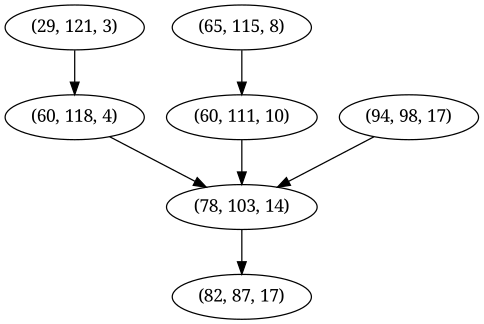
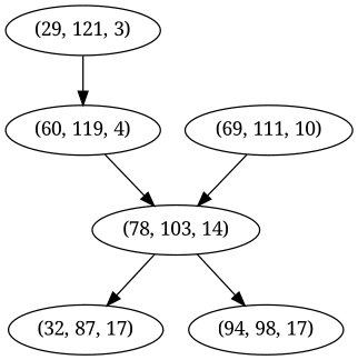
  digraph {
    fontname="Noto Serif"
    node [fontname="Noto Serif"]
    edge [fontname="Noto Serif"]
    n1 [label="(29, 121, 3)"]
-   "(60, 119, 4)" [label="(60, 118, 4)"]
+   "(60, 119, 4)"
    "(78, 103, 14)"
-   "(65, 115, 8)"
-   "(69, 111, 10)" [label="(60, 111, 10)"]
-   "(82, 87, 17)"
+   "(69, 111, 10)"
+   "(82, 87, 17)" [label="(32, 87, 17)"]
    "(94, 98, 17)"
    n1 -> "(60, 119, 4)"
    "(60, 119, 4)" -> "(78, 103, 14)"
    "(78, 103, 14)" -> "(82, 87, 17)"
-   "(94, 98, 17)" -> "(78, 103, 14)"
-   "(65, 115, 8)" -> "(69, 111, 10)"
+   "(78, 103, 14)" -> "(94, 98, 17)"
    "(69, 111, 10)" -> "(78, 103, 14)"
  }
